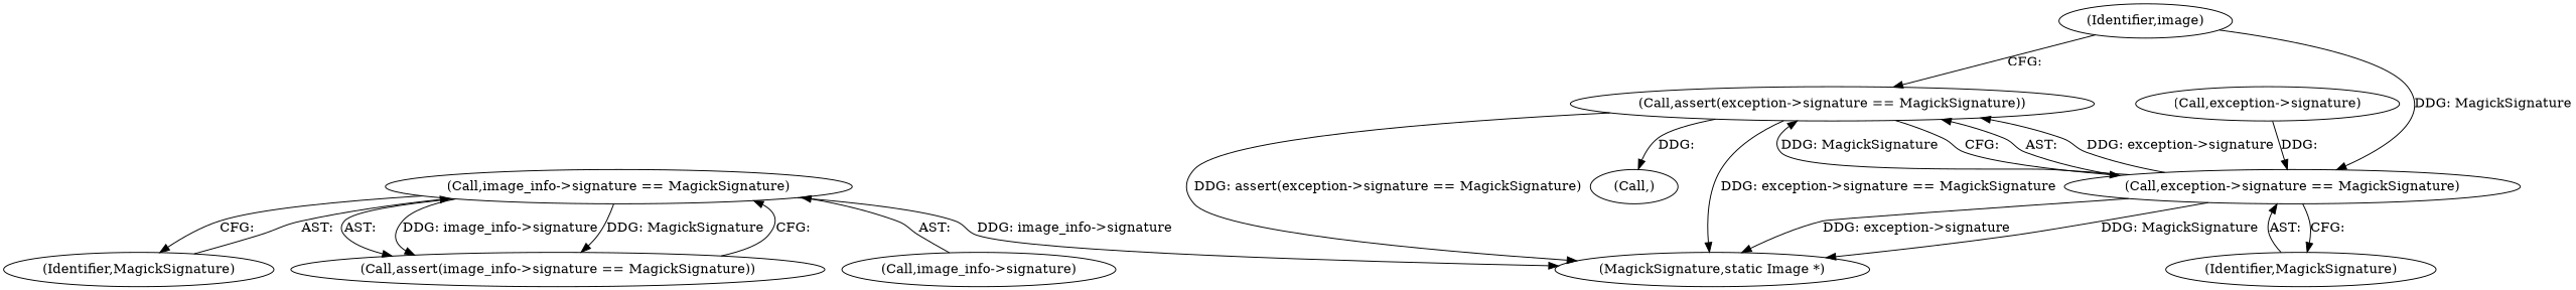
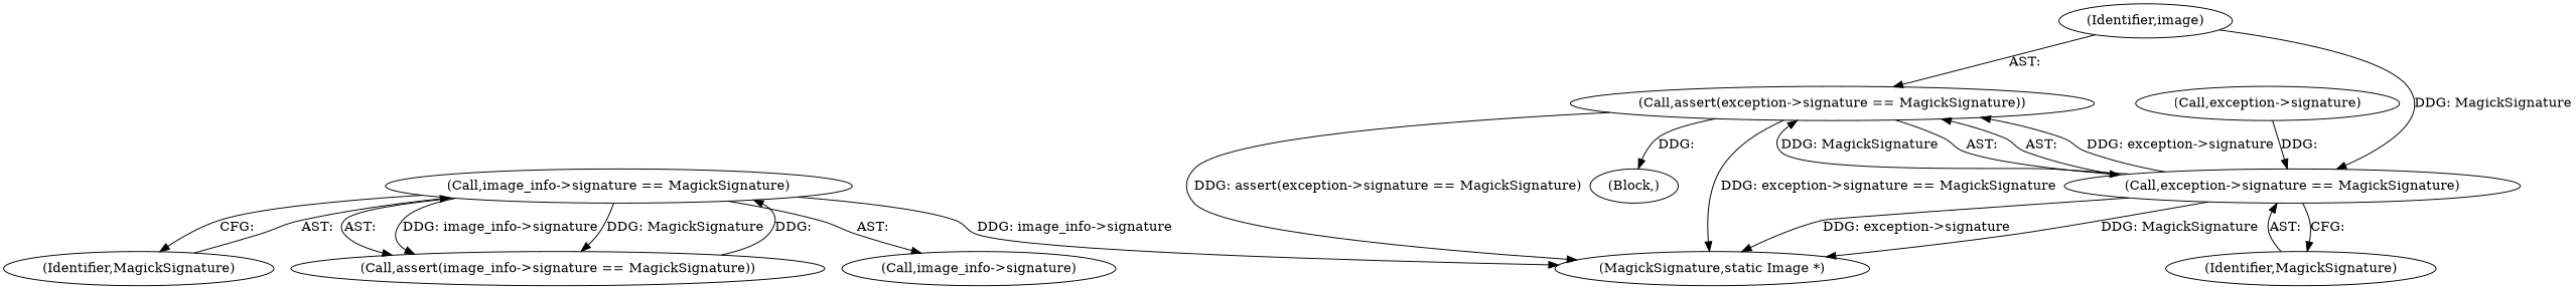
  digraph {
    n1 [label="(Call,assert(exception->signature == MagickSignature))"]
    n2 [label="(Call,exception->signature == MagickSignature)"]
-   n3 [label="(Call,)"]
+   n3 [label="(Block,)"]
    n4 [label="(MagickSignature,static Image *)"]
    n5 [label="(Identifier,MagickSignature)"]
    n6 [label="(Call,image_info->signature == MagickSignature)"]
    n7 [label="(Identifier,MagickSignature)"]
    n8 [label="(Call,assert(image_info->signature == MagickSignature))"]
    n9 [label="(Call,image_info->signature)"]
    n10 [label="(Call,exception->signature)"]
    n11 [label="(Identifier,image)"]
-   n1 -> n2 [label="CFG: "]
+   n1 -> n2 [label="AST: "]
    n1 -> n3 [label="DDG: "]
    n1 -> n4 [label="DDG: assert(exception->signature == MagickSignature)"]
    n1 -> n4 [label="DDG: exception->signature == MagickSignature"]
    n2 -> n1 [label="AST: "]
    n2 -> n1 [label="DDG: exception->signature"]
    n2 -> n1 [label="DDG: MagickSignature"]
    n2 -> n4 [label="DDG: MagickSignature"]
    n2 -> n4 [label="DDG: exception->signature"]
    n2 -> n5 [label="CFG: "]
    n5 -> n2 [label="AST: "]
    n6 -> n4 [label="DDG: image_info->signature"]
    n6 -> n7 [label="CFG: "]
    n6 -> n8 [label="AST: "]
    n6 -> n8 [label="DDG: image_info->signature"]
    n6 -> n8 [label="DDG: MagickSignature"]
    n7 -> n6 [label="AST: "]
-   n8 -> n6 [label="CFG: "]
-   n9 -> n6 [label="AST: "]
+   n8 -> n6 [label="DDG: "]
+   n6 -> n9 [label="AST: "]
    n10 -> n2 [label="DDG: "]
-   n11 -> n1 [label="CFG: "]
+   n11 -> n1 [label="AST: "]
    n11 -> n2 [label="DDG: MagickSignature"]
  }
